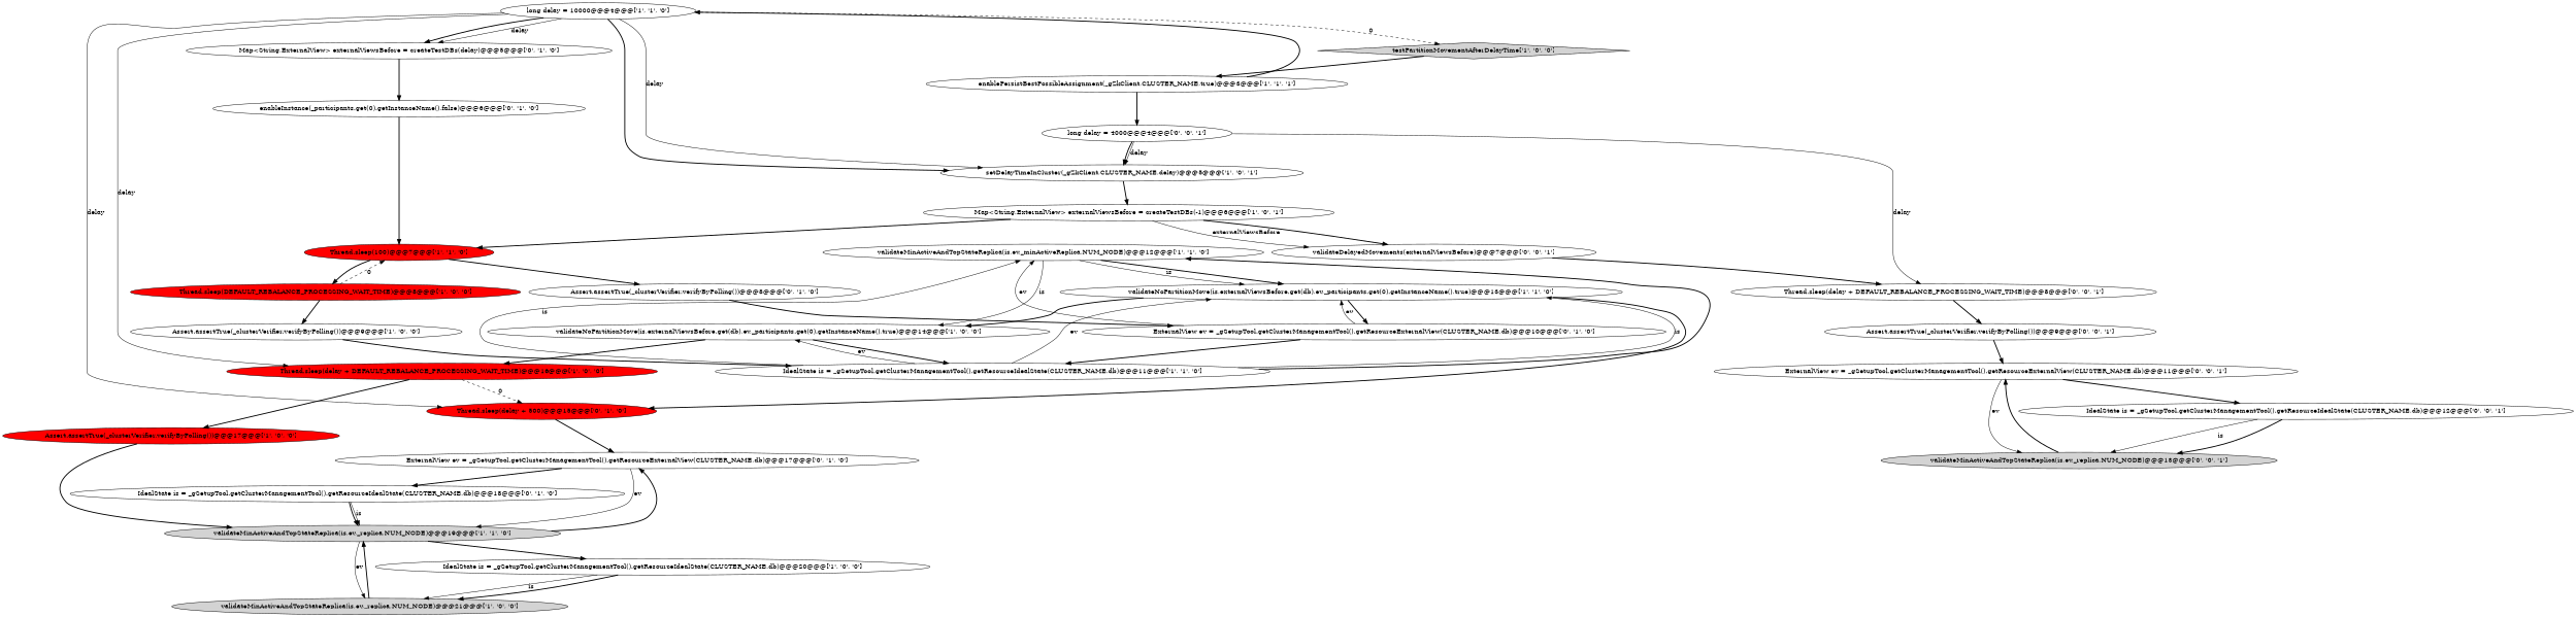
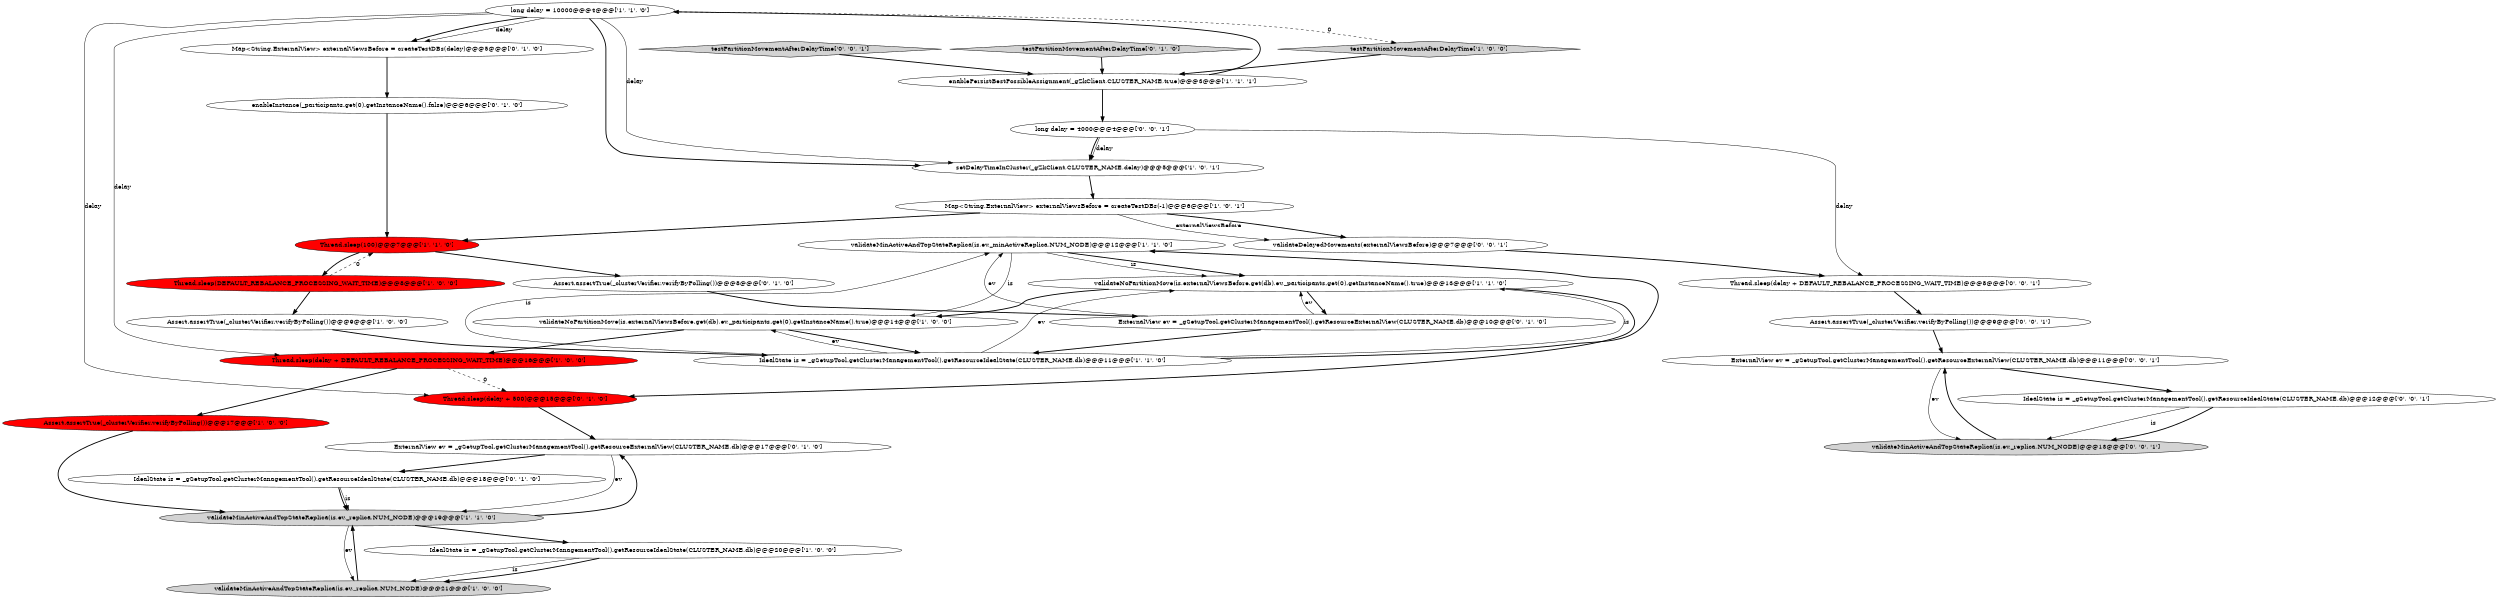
  digraph {
    node [fillcolor=white shape=ellipse style=filled]
    edge [style=bold]
    n1 [label="validateMinActiveAndTopStateReplica(is,ev,_minActiveReplica,NUM_NODE)@@@12@@@['1', '1', '0']"]
    n2 [label="validateNoPartitionMove(is,externalViewsBefore.get(db),ev,_participants.get(0).getInstanceName(),true)@@@13@@@['1', '1', '0']"]
    n3 [label="validateNoPartitionMove(is,externalViewsBefore.get(db),ev,_participants.get(0).getInstanceName(),true)@@@14@@@['1', '0', '0']"]
    n4 [label="ExternalView ev = _gSetupTool.getClusterManagementTool().getResourceExternalView(CLUSTER_NAME,db)@@@10@@@['0', '1', '0']"]
    n5 [fillcolor=red label="Thread.sleep(delay + 500)@@@15@@@['0', '1', '0']"]
    n6 [label="IdealState is = _gSetupTool.getClusterManagementTool().getResourceIdealState(CLUSTER_NAME,db)@@@11@@@['1', '1', '0']"]
    n7 [fillcolor=red label="Thread.sleep(delay + DEFAULT_REBALANCE_PROCESSING_WAIT_TIME)@@@16@@@['1', '0', '0']"]
    n8 [label="IdealState is = _gSetupTool.getClusterManagementTool().getResourceIdealState(CLUSTER_NAME,db)@@@20@@@['1', '0', '0']"]
    n9 [fillcolor=lightgray label="validateMinActiveAndTopStateReplica(is,ev,_replica,NUM_NODE)@@@21@@@['1', '0', '0']"]
    n10 [fillcolor=lightgray label="validateMinActiveAndTopStateReplica(is,ev,_replica,NUM_NODE)@@@19@@@['1', '1', '0']"]
    n11 [label="Assert.assertTrue(_clusterVerifier.verifyByPolling())@@@9@@@['1', '0', '0']"]
    n12 [label="IdealState is = _gSetupTool.getClusterManagementTool().getResourceIdealState(CLUSTER_NAME,db)@@@18@@@['0', '1', '0']"]
    n13 [label="ExternalView ev = _gSetupTool.getClusterManagementTool().getResourceExternalView(CLUSTER_NAME,db)@@@17@@@['0', '1', '0']"]
    n14 [label="Thread.sleep(delay + DEFAULT_REBALANCE_PROCESSING_WAIT_TIME)@@@8@@@['0', '0', '1']"]
    n15 [label="Assert.assertTrue(_clusterVerifier.verifyByPolling())@@@9@@@['0', '0', '1']"]
    n16 [label="ExternalView ev = _gSetupTool.getClusterManagementTool().getResourceExternalView(CLUSTER_NAME,db)@@@11@@@['0', '0', '1']"]
    n17 [label="setDelayTimeInCluster(_gZkClient,CLUSTER_NAME,delay)@@@5@@@['1', '0', '1']"]
    n18 [label="Map<String,ExternalView> externalViewsBefore = createTestDBs(-1)@@@6@@@['1', '0', '1']"]
    n19 [fillcolor=red label="Thread.sleep(100)@@@7@@@['1', '1', '0']"]
    n20 [label="validateDelayedMovements(externalViewsBefore)@@@7@@@['0', '0', '1']"]
    n21 [label="enablePersistBestPossibleAssignment(_gZkClient,CLUSTER_NAME,true)@@@3@@@['1', '1', '1']"]
    n22 [label="long delay = 10000@@@4@@@['1', '1', '0']"]
    n23 [label="long delay = 4000@@@4@@@['0', '0', '1']"]
    n24 [fillcolor=lightgray label="testPartitionMovementAfterDelayTime['1', '0', '0']" shape=diamond]
    n25 [label="Map<String,ExternalView> externalViewsBefore = createTestDBs(delay)@@@5@@@['0', '1', '0']"]
    n26 [label="Assert.assertTrue(_clusterVerifier.verifyByPolling())@@@8@@@['0', '1', '0']"]
    n27 [fillcolor=red label="Thread.sleep(DEFAULT_REBALANCE_PROCESSING_WAIT_TIME)@@@8@@@['1', '0', '0']"]
    n28 [fillcolor=red label="Assert.assertTrue(_clusterVerifier.verifyByPolling())@@@17@@@['1', '0', '0']"]
    n29 [label="enableInstance(_participants.get(0).getInstanceName(),false)@@@6@@@['0', '1', '0']"]
+   n30 [fillcolor=lightgray label="testPartitionMovementAfterDelayTime['0', '0', '1']" shape=diamond]
+   n31 [fillcolor=lightgray label="testPartitionMovementAfterDelayTime['0', '1', '0']" shape=diamond]
    n32 [label="IdealState is = _gSetupTool.getClusterManagementTool().getResourceIdealState(CLUSTER_NAME,db)@@@12@@@['0', '0', '1']"]
    n33 [fillcolor=lightgray label="validateMinActiveAndTopStateReplica(is,ev,_replica,NUM_NODE)@@@13@@@['0', '0', '1']"]
    n1 -> n2
    n1 -> n2 [label=is style=solid]
    n1 -> n3 [label=is style=solid]
    n2 -> n3
    n2 -> n4
    n2 -> n5
    n3 -> n6
    n3 -> n7
    n4 -> n1 [label=ev style=solid]
    n4 -> n2 [label=ev style=solid]
    n4 -> n6
    n5 -> n13
    n6 -> n1 [label=is style=solid]
    n6 -> n1
    n6 -> n2 [label=ev style=solid]
    n6 -> n2 [label=is style=solid]
    n6 -> n3 [label=ev style=solid]
    n7 -> n5 [label=0 style=dashed]
    n7 -> n28
    n8 -> n9 [label=is style=solid]
    n8 -> n9
    n9 -> n10
    n10 -> n8
    n10 -> n9 [label=ev style=solid]
    n10 -> n13
    n11 -> n6
    n12 -> n10
    n12 -> n10 [label=is style=solid]
    n13 -> n10 [label=ev style=solid]
    n13 -> n12
    n14 -> n15
    n15 -> n16
    n16 -> n32
    n16 -> n33 [label=ev style=solid]
    n17 -> n18
    n18 -> n19
    n18 -> n20 [label=externalViewsBefore style=solid]
    n18 -> n20
    n19 -> n26
    n19 -> n27
    n20 -> n14
    n21 -> n22
    n21 -> n23
    n22 -> n5 [label=delay style=solid]
    n22 -> n7 [label=delay style=solid]
    n22 -> n17
    n22 -> n17 [label=delay style=solid]
    n22 -> n24 [label=0 style=dashed]
    n22 -> n25 [label=delay style=solid]
    n22 -> n25
    n23 -> n14 [label=delay style=solid]
    n23 -> n17 [label=delay style=solid]
    n23 -> n17
    n24 -> n21
    n25 -> n29
    n26 -> n4
    n27 -> n11
    n27 -> n19 [label=0 style=dashed]
    n28 -> n10
    n29 -> n19
+   n30 -> n21
+   n31 -> n21
    n32 -> n33 [label=is style=solid]
    n32 -> n33
    n33 -> n16
  }
